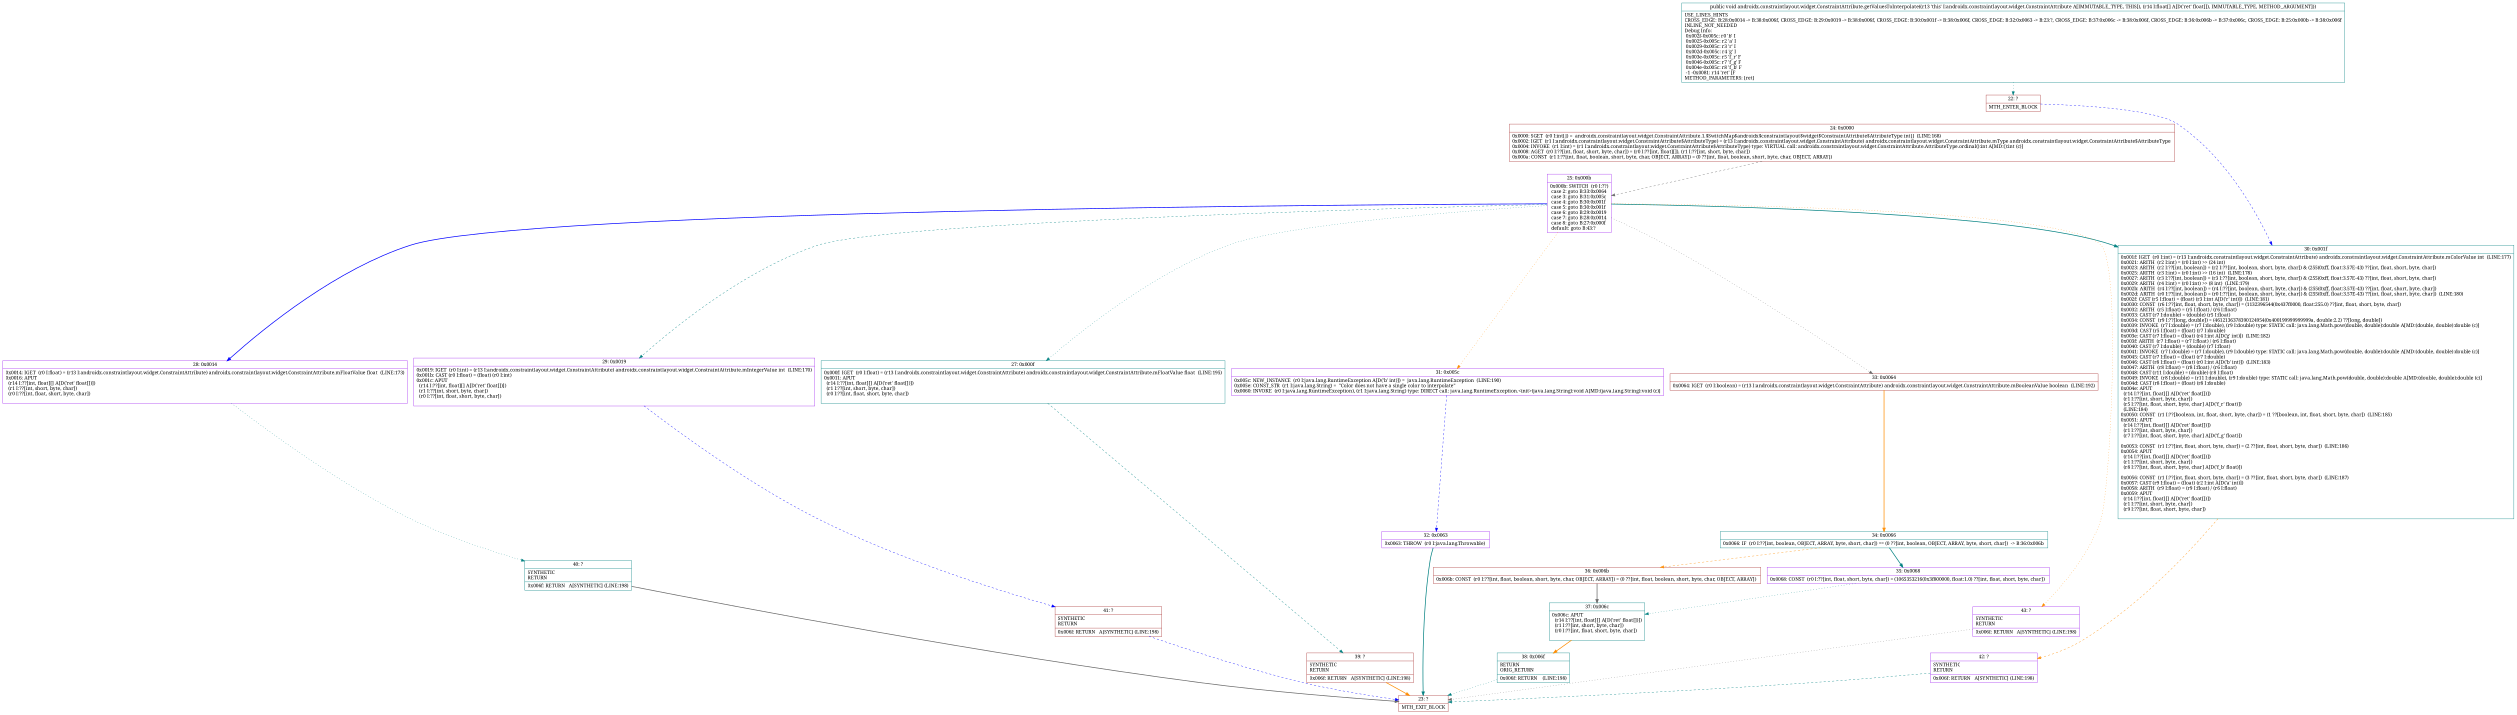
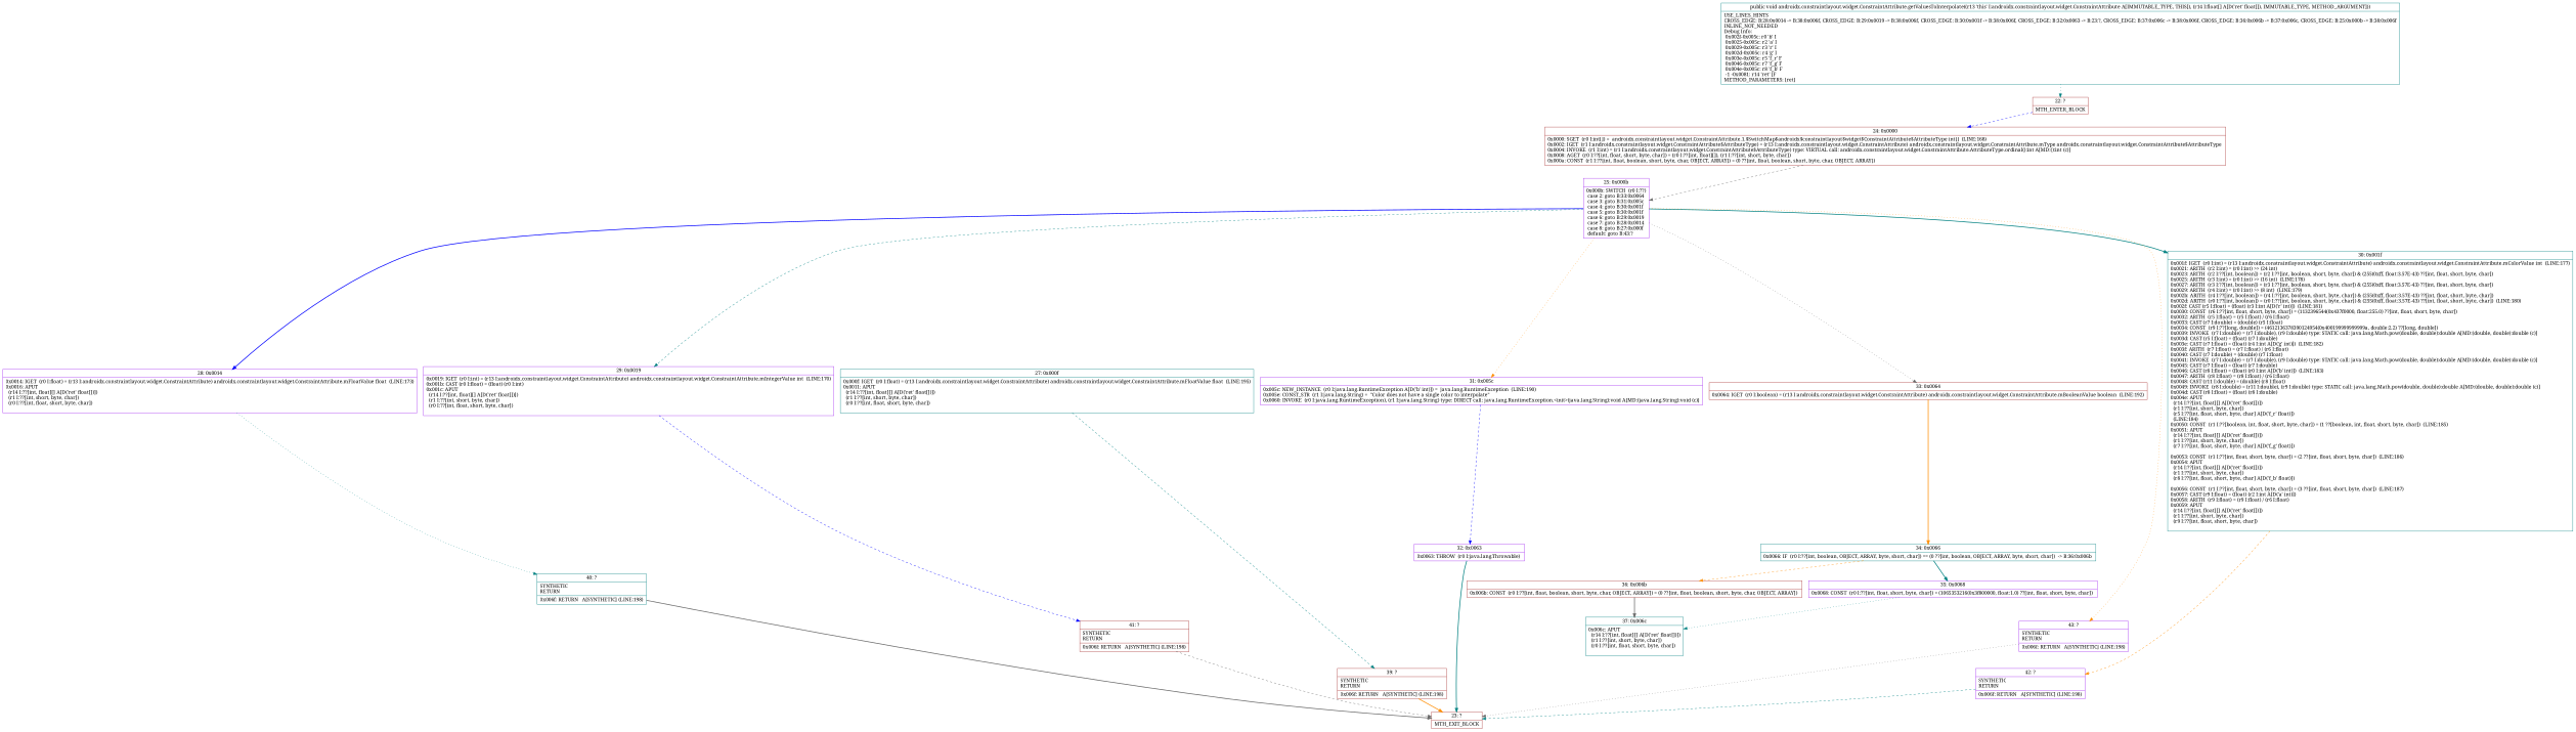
  digraph {
    fontname="Noto Serif"
    node [color=purple fontname="Noto Serif" shape=record]
    edge [color=teal fontname="Noto Serif" style=dashed]
    n1 [color=brown label="{22\:\ ?|MTH_ENTER_BLOCK\l}"]
    n2 [color=brown label="{24\:\ 0x0000|0x0000: SGET  (r0 I:int[]) =  androidx.constraintlayout.widget.ConstraintAttribute.1.$SwitchMap$androidx$constraintlayout$widget$ConstraintAttribute$AttributeType int[]  (LINE:168)\l0x0002: IGET  (r1 I:androidx.constraintlayout.widget.ConstraintAttribute$AttributeType) = (r13 I:androidx.constraintlayout.widget.ConstraintAttribute) androidx.constraintlayout.widget.ConstraintAttribute.mType androidx.constraintlayout.widget.ConstraintAttribute$AttributeType \l0x0004: INVOKE  (r1 I:int) = (r1 I:androidx.constraintlayout.widget.ConstraintAttribute$AttributeType) type: VIRTUAL call: androidx.constraintlayout.widget.ConstraintAttribute.AttributeType.ordinal():int A[MD:():int (c)]\l0x0008: AGET  (r0 I:??[int, float, short, byte, char]) = (r0 I:??[int, float][]), (r1 I:??[int, short, byte, char]) \l0x000a: CONST  (r1 I:??[int, float, boolean, short, byte, char, OBJECT, ARRAY]) = (0 ??[int, float, boolean, short, byte, char, OBJECT, ARRAY]) \l}"]
    n3 [label="{25\:\ 0x000b|0x000b: SWITCH  (r0 I:??)\l case 2: goto B:33:0x0064\l case 3: goto B:31:0x005c\l case 4: goto B:30:0x001f\l case 5: goto B:30:0x001f\l case 6: goto B:29:0x0019\l case 7: goto B:28:0x0014\l case 8: goto B:27:0x000f\l default: goto B:43:? \l}"]
    n4 [color=teal label="{27\:\ 0x000f|0x000f: IGET  (r0 I:float) = (r13 I:androidx.constraintlayout.widget.ConstraintAttribute) androidx.constraintlayout.widget.ConstraintAttribute.mFloatValue float  (LINE:195)\l0x0011: APUT  \l  (r14 I:??[int, float][] A[D('ret' float[])])\l  (r1 I:??[int, short, byte, char])\l  (r0 I:??[int, float, short, byte, char])\l \l}"]
    n5 [label="{28\:\ 0x0014|0x0014: IGET  (r0 I:float) = (r13 I:androidx.constraintlayout.widget.ConstraintAttribute) androidx.constraintlayout.widget.ConstraintAttribute.mFloatValue float  (LINE:173)\l0x0016: APUT  \l  (r14 I:??[int, float][] A[D('ret' float[])])\l  (r1 I:??[int, short, byte, char])\l  (r0 I:??[int, float, short, byte, char])\l \l}"]
    n6 [label="{29\:\ 0x0019|0x0019: IGET  (r0 I:int) = (r13 I:androidx.constraintlayout.widget.ConstraintAttribute) androidx.constraintlayout.widget.ConstraintAttribute.mIntegerValue int  (LINE:170)\l0x001b: CAST (r0 I:float) = (float) (r0 I:int) \l0x001c: APUT  \l  (r14 I:??[int, float][] A[D('ret' float[])])\l  (r1 I:??[int, short, byte, char])\l  (r0 I:??[int, float, short, byte, char])\l \l}"]
    n7 [color=teal label="{30\:\ 0x001f|0x001f: IGET  (r0 I:int) = (r13 I:androidx.constraintlayout.widget.ConstraintAttribute) androidx.constraintlayout.widget.ConstraintAttribute.mColorValue int  (LINE:177)\l0x0021: ARITH  (r2 I:int) = (r0 I:int) \>\> (24 int) \l0x0023: ARITH  (r2 I:??[int, boolean]) = (r2 I:??[int, boolean, short, byte, char]) & (255(0xff, float:3.57E\-43) ??[int, float, short, byte, char]) \l0x0025: ARITH  (r3 I:int) = (r0 I:int) \>\> (16 int)  (LINE:178)\l0x0027: ARITH  (r3 I:??[int, boolean]) = (r3 I:??[int, boolean, short, byte, char]) & (255(0xff, float:3.57E\-43) ??[int, float, short, byte, char]) \l0x0029: ARITH  (r4 I:int) = (r0 I:int) \>\> (8 int)  (LINE:179)\l0x002b: ARITH  (r4 I:??[int, boolean]) = (r4 I:??[int, boolean, short, byte, char]) & (255(0xff, float:3.57E\-43) ??[int, float, short, byte, char]) \l0x002d: ARITH  (r0 I:??[int, boolean]) = (r0 I:??[int, boolean, short, byte, char]) & (255(0xff, float:3.57E\-43) ??[int, float, short, byte, char])  (LINE:180)\l0x002f: CAST (r5 I:float) = (float) (r3 I:int A[D('r' int)])  (LINE:181)\l0x0030: CONST  (r6 I:??[int, float, short, byte, char]) = (1132396544(0x437f0000, float:255.0) ??[int, float, short, byte, char]) \l0x0032: ARITH  (r5 I:float) = (r5 I:float) \/ (r6 I:float) \l0x0033: CAST (r7 I:double) = (double) (r5 I:float) \l0x0034: CONST  (r9 I:??[long, double]) = (4612136378390124954(0x400199999999999a, double:2.2) ??[long, double]) \l0x0039: INVOKE  (r7 I:double) = (r7 I:double), (r9 I:double) type: STATIC call: java.lang.Math.pow(double, double):double A[MD:(double, double):double (c)]\l0x003d: CAST (r5 I:float) = (float) (r7 I:double) \l0x003e: CAST (r7 I:float) = (float) (r4 I:int A[D('g' int)])  (LINE:182)\l0x003f: ARITH  (r7 I:float) = (r7 I:float) \/ (r6 I:float) \l0x0040: CAST (r7 I:double) = (double) (r7 I:float) \l0x0041: INVOKE  (r7 I:double) = (r7 I:double), (r9 I:double) type: STATIC call: java.lang.Math.pow(double, double):double A[MD:(double, double):double (c)]\l0x0045: CAST (r7 I:float) = (float) (r7 I:double) \l0x0046: CAST (r8 I:float) = (float) (r0 I:int A[D('b' int)])  (LINE:183)\l0x0047: ARITH  (r8 I:float) = (r8 I:float) \/ (r6 I:float) \l0x0048: CAST (r11 I:double) = (double) (r8 I:float) \l0x0049: INVOKE  (r8 I:double) = (r11 I:double), (r9 I:double) type: STATIC call: java.lang.Math.pow(double, double):double A[MD:(double, double):double (c)]\l0x004d: CAST (r8 I:float) = (float) (r8 I:double) \l0x004e: APUT  \l  (r14 I:??[int, float][] A[D('ret' float[])])\l  (r1 I:??[int, short, byte, char])\l  (r5 I:??[int, float, short, byte, char] A[D('f_r' float)])\l  (LINE:184)\l0x0050: CONST  (r1 I:??[boolean, int, float, short, byte, char]) = (1 ??[boolean, int, float, short, byte, char])  (LINE:185)\l0x0051: APUT  \l  (r14 I:??[int, float][] A[D('ret' float[])])\l  (r1 I:??[int, short, byte, char])\l  (r7 I:??[int, float, short, byte, char] A[D('f_g' float)])\l \l0x0053: CONST  (r1 I:??[int, float, short, byte, char]) = (2 ??[int, float, short, byte, char])  (LINE:186)\l0x0054: APUT  \l  (r14 I:??[int, float][] A[D('ret' float[])])\l  (r1 I:??[int, short, byte, char])\l  (r8 I:??[int, float, short, byte, char] A[D('f_b' float)])\l \l0x0056: CONST  (r1 I:??[int, float, short, byte, char]) = (3 ??[int, float, short, byte, char])  (LINE:187)\l0x0057: CAST (r9 I:float) = (float) (r2 I:int A[D('a' int)]) \l0x0058: ARITH  (r9 I:float) = (r9 I:float) \/ (r6 I:float) \l0x0059: APUT  \l  (r14 I:??[int, float][] A[D('ret' float[])])\l  (r1 I:??[int, short, byte, char])\l  (r9 I:??[int, float, short, byte, char])\l \l}"]
    n8 [label="{31\:\ 0x005c|0x005c: NEW_INSTANCE  (r0 I:java.lang.RuntimeException A[D('b' int)]) =  java.lang.RuntimeException  (LINE:190)\l0x005e: CONST_STR  (r1 I:java.lang.String) =  \"Color does not have a single color to interpolate\" \l0x0060: INVOKE  (r0 I:java.lang.RuntimeException), (r1 I:java.lang.String) type: DIRECT call: java.lang.RuntimeException.\<init\>(java.lang.String):void A[MD:(java.lang.String):void (c)]\l}"]
    n9 [color=brown label="{33\:\ 0x0064|0x0064: IGET  (r0 I:boolean) = (r13 I:androidx.constraintlayout.widget.ConstraintAttribute) androidx.constraintlayout.widget.ConstraintAttribute.mBooleanValue boolean  (LINE:192)\l}"]
    n10 [label="{43\:\ ?|SYNTHETIC\lRETURN\l|0x006f: RETURN   A[SYNTHETIC] (LINE:198)\l}"]
    n11 [color=brown label="{39\:\ ?|SYNTHETIC\lRETURN\l|0x006f: RETURN   A[SYNTHETIC] (LINE:198)\l}"]
    n12 [color=teal label="{40\:\ ?|SYNTHETIC\lRETURN\l|0x006f: RETURN   A[SYNTHETIC] (LINE:198)\l}"]
    n13 [color=brown label="{41\:\ ?|SYNTHETIC\lRETURN\l|0x006f: RETURN   A[SYNTHETIC] (LINE:198)\l}"]
    n14 [label="{42\:\ ?|SYNTHETIC\lRETURN\l|0x006f: RETURN   A[SYNTHETIC] (LINE:198)\l}"]
    n15 [label="{32\:\ 0x0063|0x0063: THROW  (r0 I:java.lang.Throwable) \l}"]
    n16 [color=teal label="{34\:\ 0x0066|0x0066: IF  (r0 I:??[int, boolean, OBJECT, ARRAY, byte, short, char]) == (0 ??[int, boolean, OBJECT, ARRAY, byte, short, char])  \-\> B:36:0x006b \l}"]
    n17 [color=brown label="{23\:\ ?|MTH_EXIT_BLOCK\l}"]
    n18 [label="{35\:\ 0x0068|0x0068: CONST  (r0 I:??[int, float, short, byte, char]) = (1065353216(0x3f800000, float:1.0) ??[int, float, short, byte, char]) \l}"]
    n19 [color=brown label="{36\:\ 0x006b|0x006b: CONST  (r0 I:??[int, float, boolean, short, byte, char, OBJECT, ARRAY]) = (0 ??[int, float, boolean, short, byte, char, OBJECT, ARRAY]) \l}"]
    n20 [color=teal label="{37\:\ 0x006c|0x006c: APUT  \l  (r14 I:??[int, float][] A[D('ret' float[])])\l  (r1 I:??[int, short, byte, char])\l  (r0 I:??[int, float, short, byte, char])\l \l}"]
-   n21 [color=teal label="{38\:\ 0x006f|RETURN\lORIG_RETURN\l|0x006f: RETURN    (LINE:198)\l}"]
    n22 [color=teal label="{public void androidx.constraintlayout.widget.ConstraintAttribute.getValuesToInterpolate((r13 'this' I:androidx.constraintlayout.widget.ConstraintAttribute A[IMMUTABLE_TYPE, THIS]), (r14 I:float[] A[D('ret' float[]), IMMUTABLE_TYPE, METHOD_ARGUMENT]))  | USE_LINES_HINTS\lCROSS_EDGE: B:28:0x0014 \-\> B:38:0x006f, CROSS_EDGE: B:29:0x0019 \-\> B:38:0x006f, CROSS_EDGE: B:30:0x001f \-\> B:38:0x006f, CROSS_EDGE: B:32:0x0063 \-\> B:23:?, CROSS_EDGE: B:37:0x006c \-\> B:38:0x006f, CROSS_EDGE: B:36:0x006b \-\> B:37:0x006c, CROSS_EDGE: B:25:0x000b \-\> B:38:0x006f\lINLINE_NOT_NEEDED\lDebug Info:\l  0x002f\-0x005c: r0 'b' I\l  0x0025\-0x005c: r2 'a' I\l  0x0029\-0x005c: r3 'r' I\l  0x002d\-0x005c: r4 'g' I\l  0x003e\-0x005c: r5 'f_r' F\l  0x0046\-0x005c: r7 'f_g' F\l  0x004e\-0x005c: r8 'f_b' F\l  \-1 \-0x0081: r14 'ret' [F\lMETHOD_PARAMETERS: [ret]\l}"]
-   n1 -> n7 [color=blue]
+   n1 -> n2 [color=blue]
    n2 -> n3 [color=gray40]
-   n3 -> n4 [style=dotted]
    n3 -> n5 [color=blue style=bold]
    n3 -> n6
    n3 -> n7 [style=bold]
    n3 -> n8 [color=darkorange style=dotted]
    n3 -> n9 [color=gray40 style=dotted]
    n3 -> n10 [color=darkorange style=dotted]
    n4 -> n11
    n5 -> n12 [style=dotted]
    n6 -> n13 [color=blue]
    n7 -> n14 [color=darkorange]
    n8 -> n15 [color=blue]
    n9 -> n16 [color=darkorange style=bold]
    n10 -> n17 [color=gray40 style=dotted]
    n11 -> n17 [color=darkorange style=bold]
    n12 -> n17 [color=gray40 style=bold]
-   n13 -> n17 [color=blue]
+   n13 -> n17 [color=gray40]
    n14 -> n17
    n15 -> n17 [style=bold]
    n16 -> n18 [style=bold]
    n16 -> n19 [color=darkorange]
    n18 -> n20 [style=dotted]
    n19 -> n20 [color=gray40 style=bold]
-   n20 -> n21 [color=darkorange style=bold]
-   n21 -> n17 [style=dotted]
    n22 -> n1 [style=dotted]
  }
